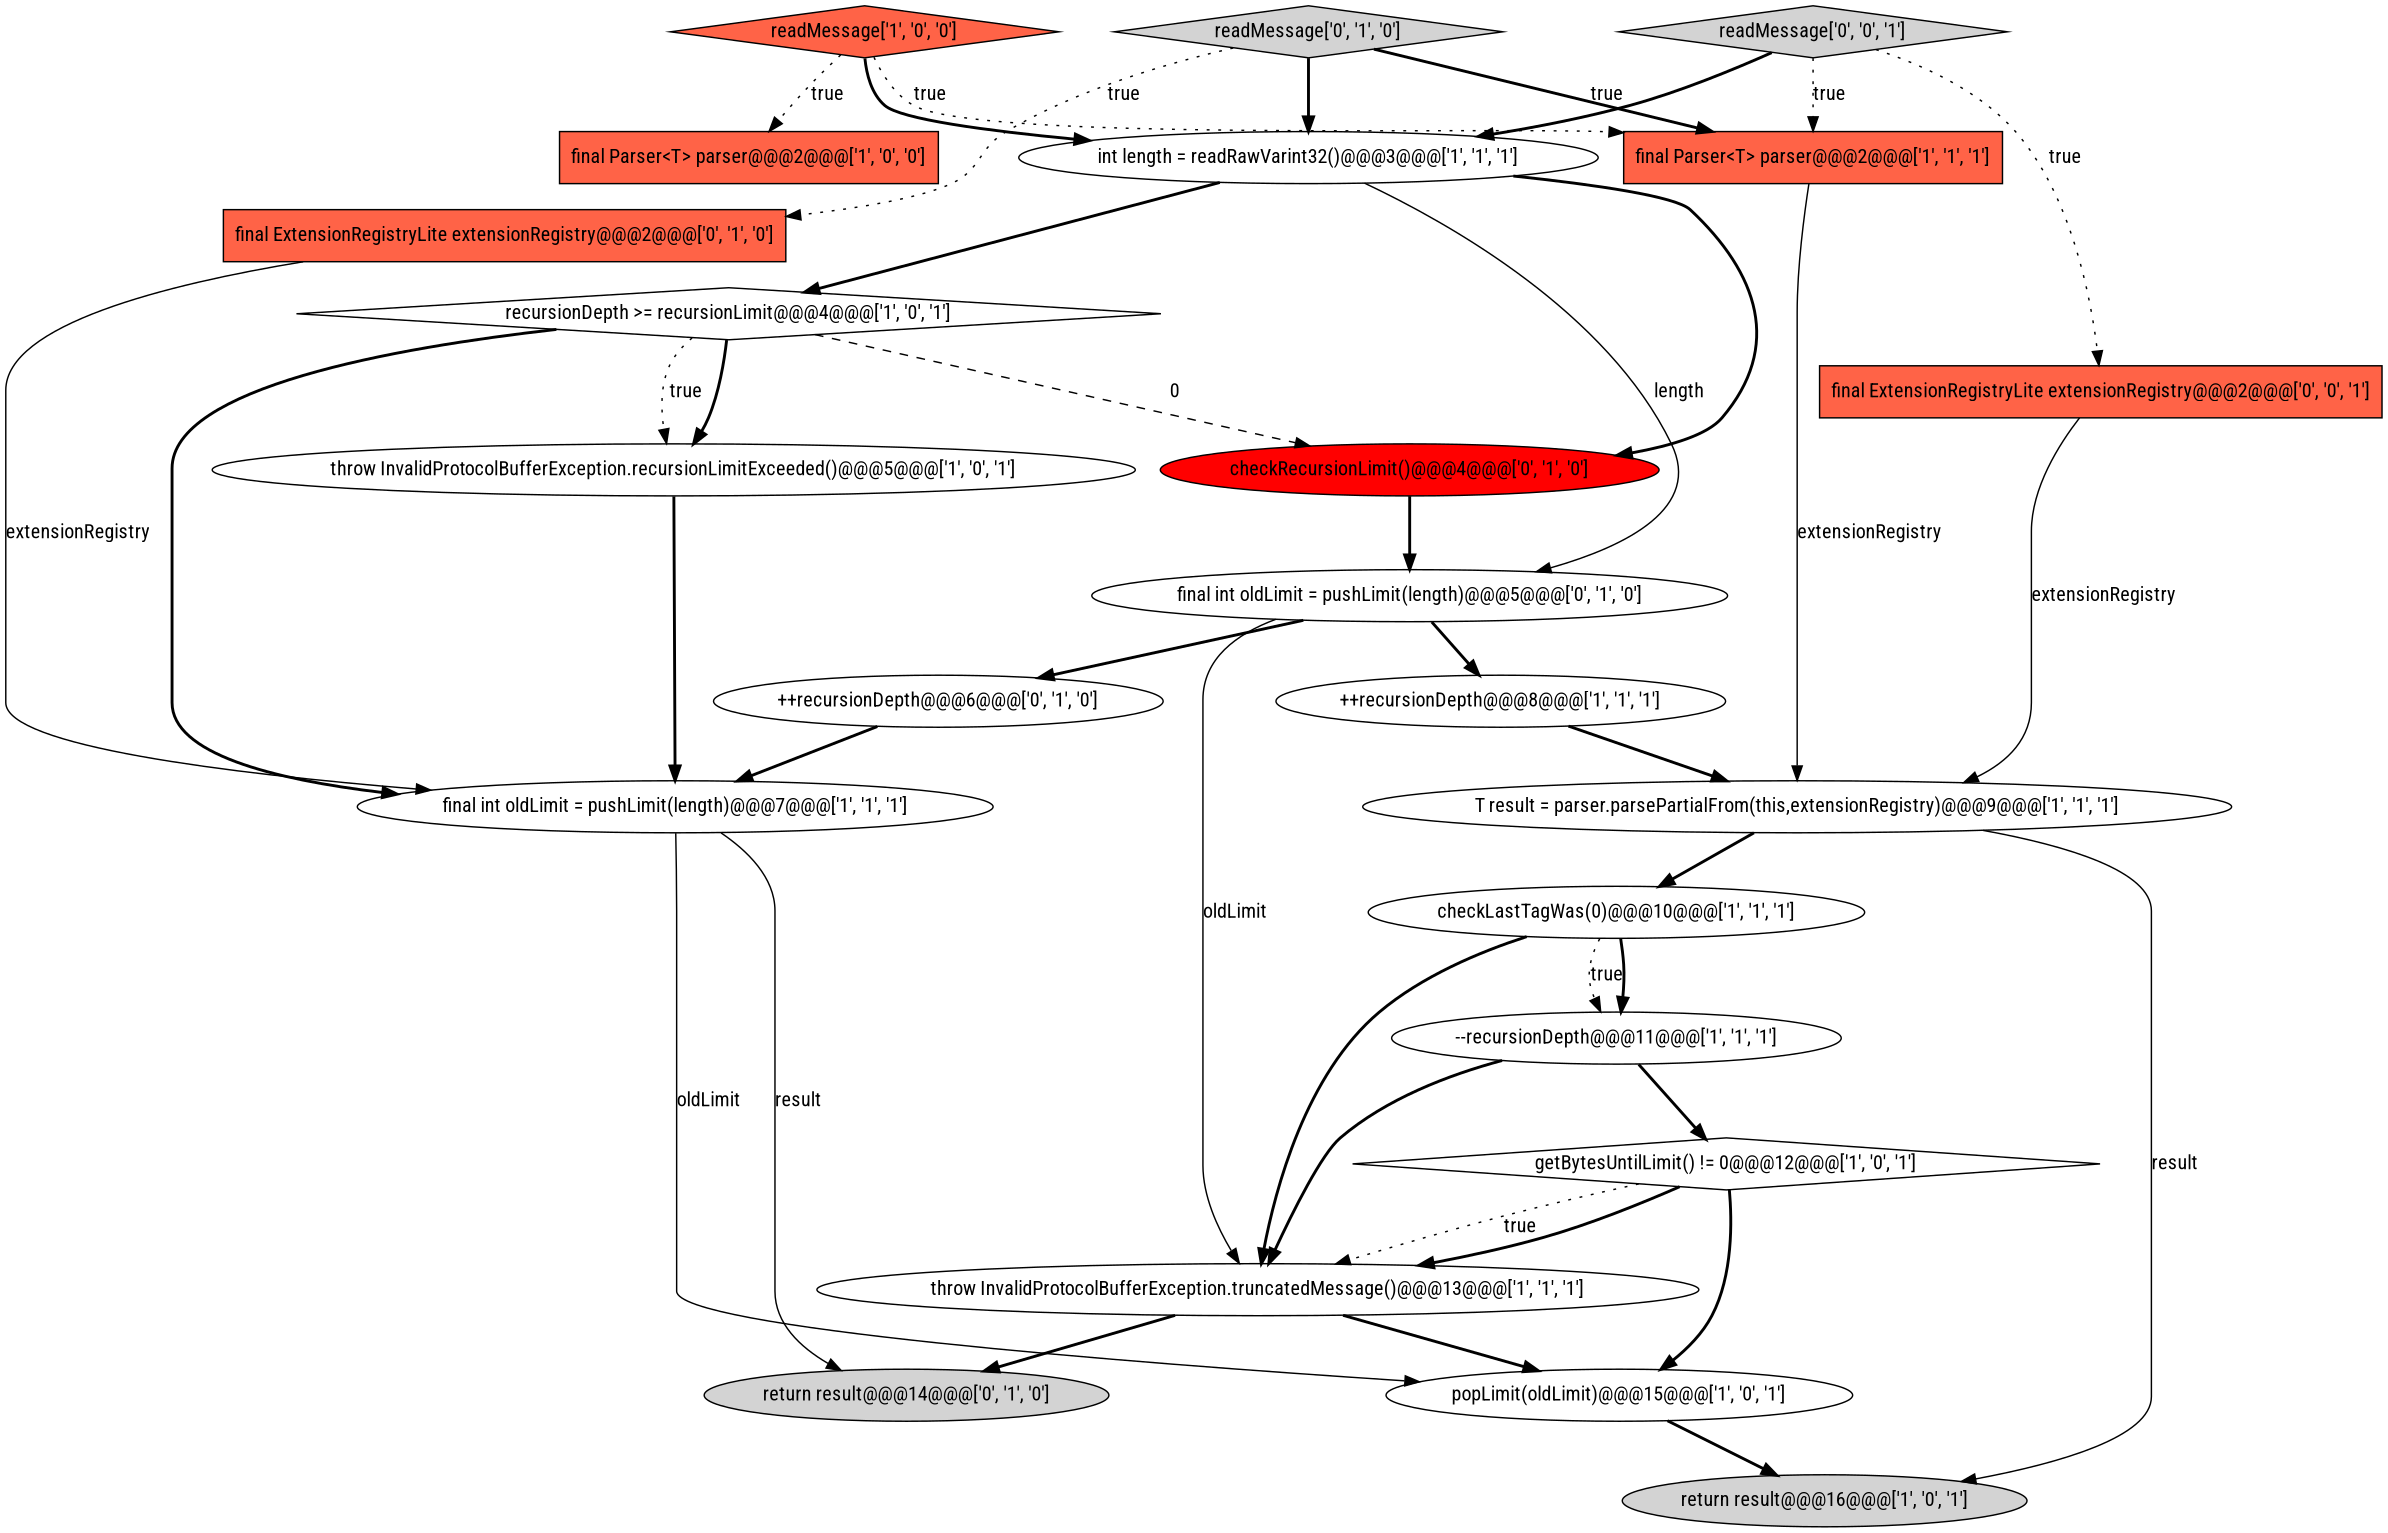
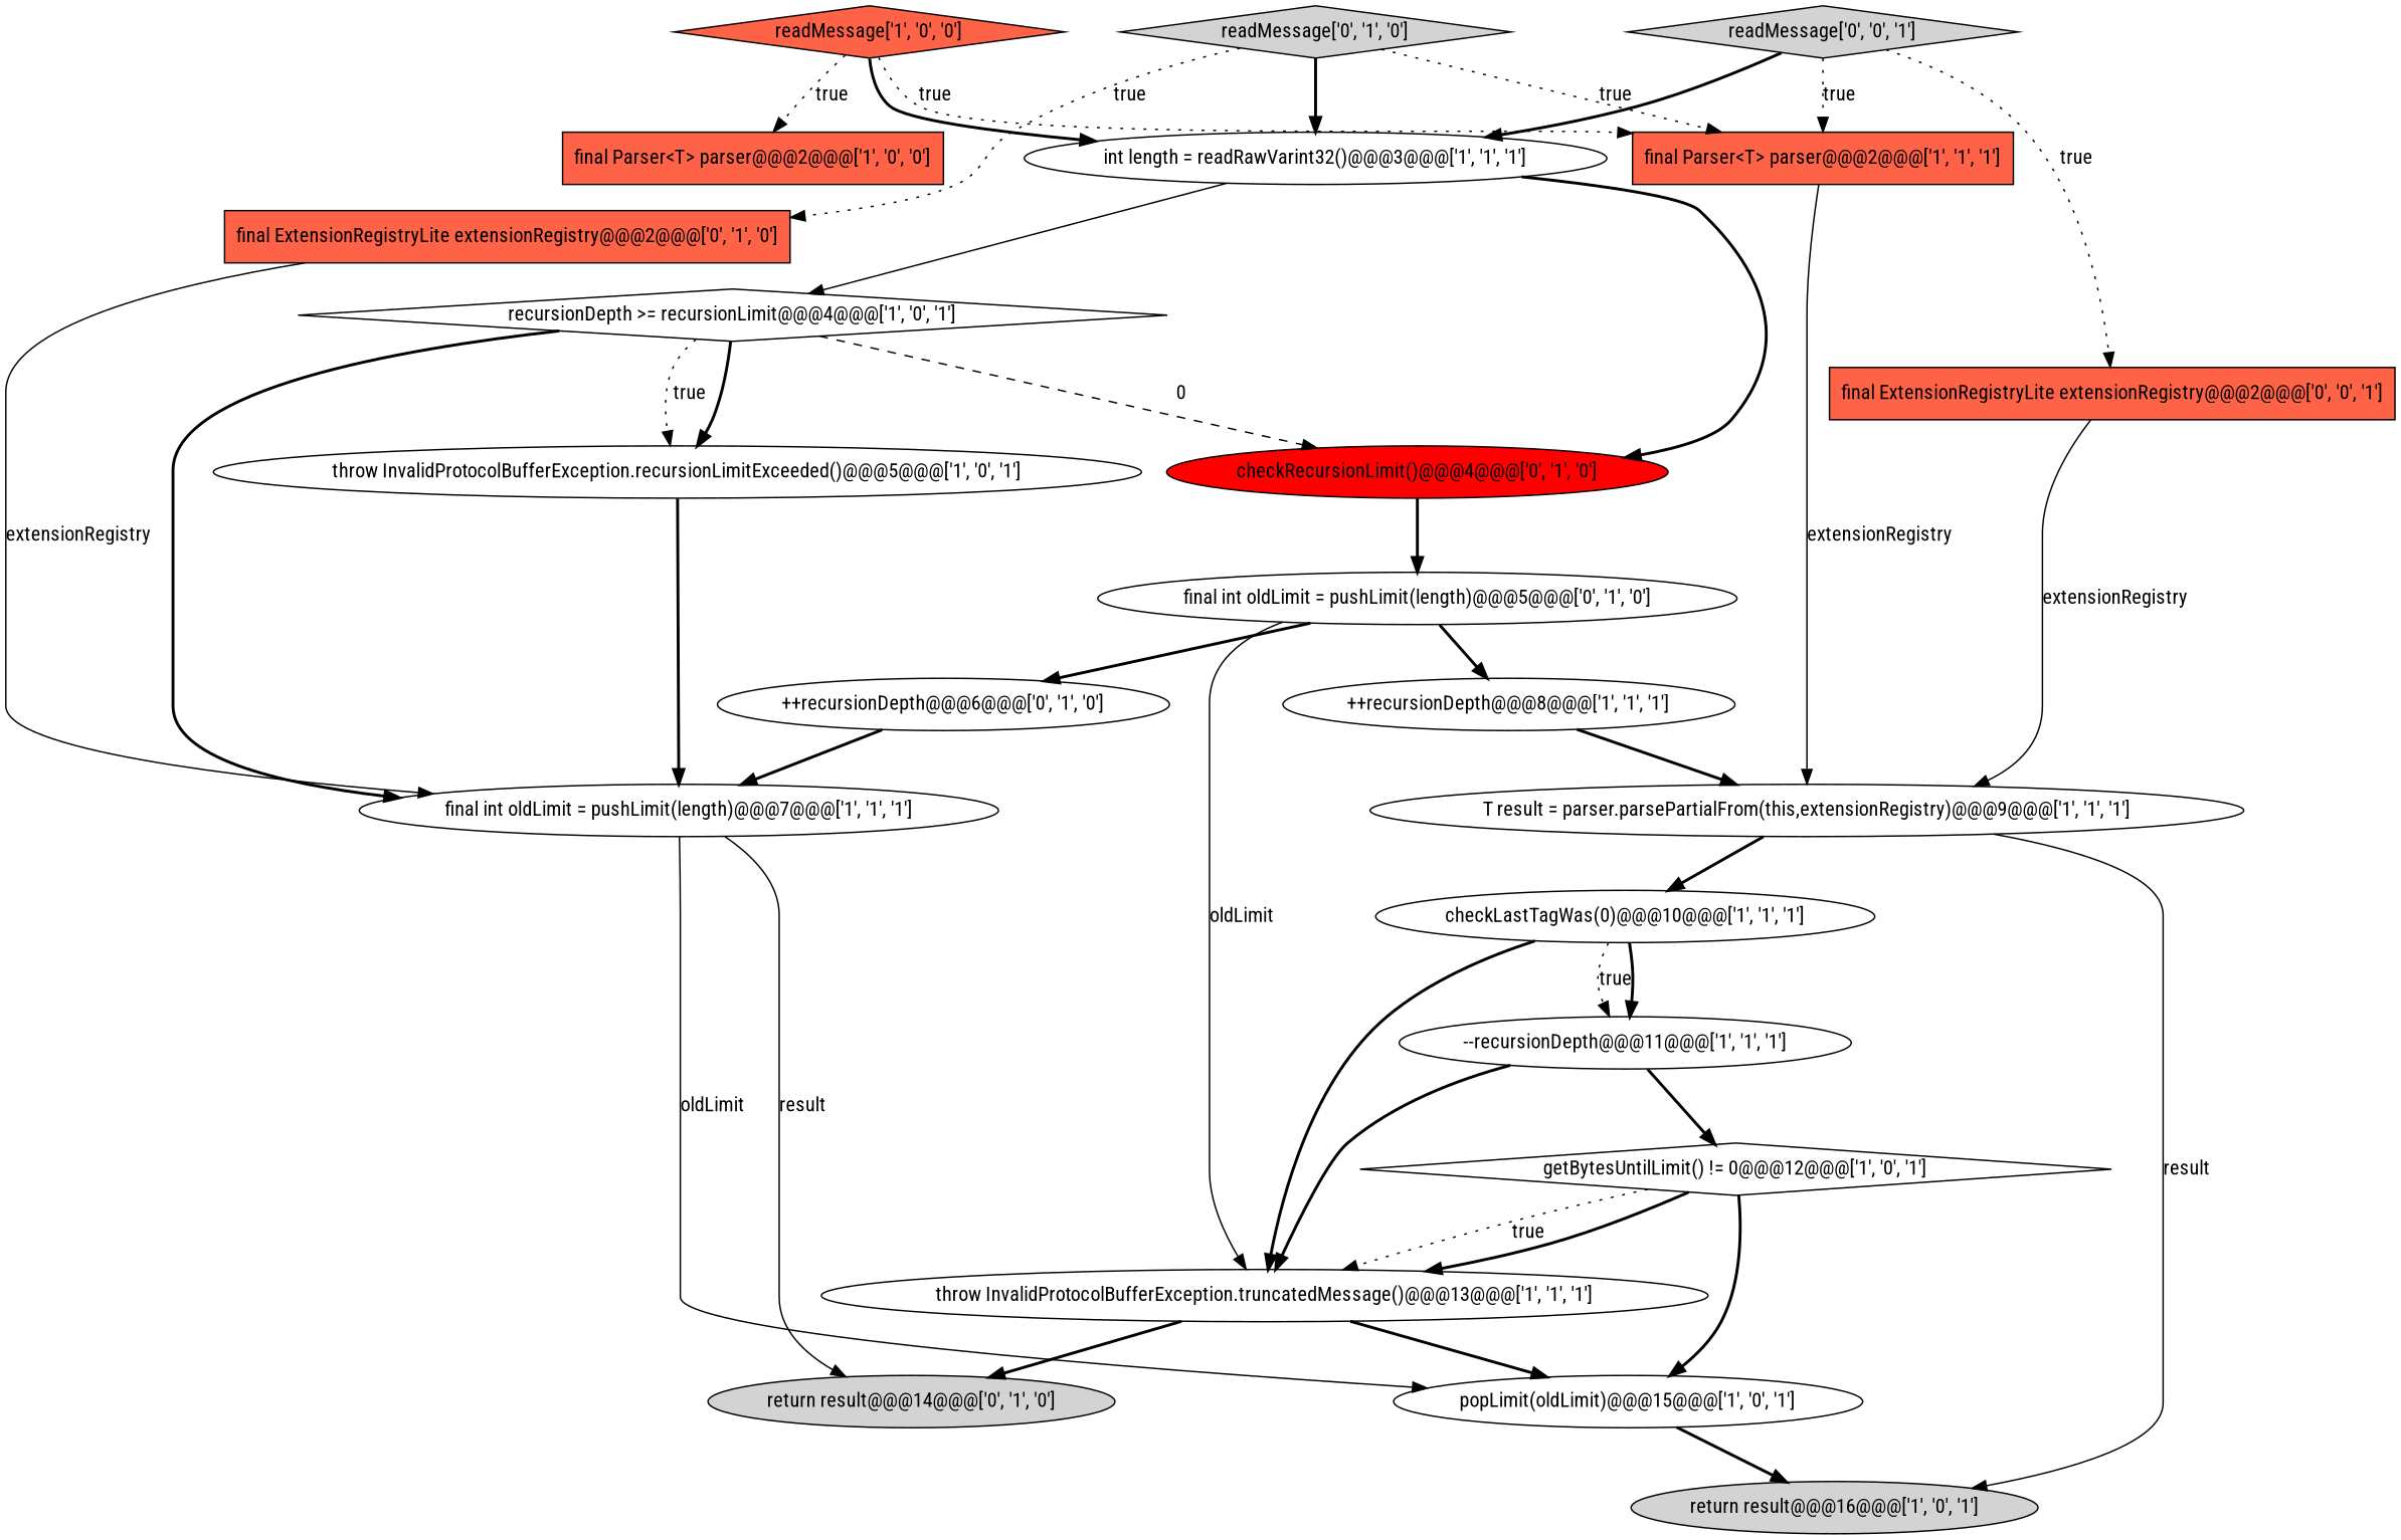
  digraph {
    fontname="Roboto Condensed"
    node [fillcolor=white fontname="Roboto Condensed" shape=ellipse style=filled]
    edge [fontname="Roboto Condensed" style=bold]
    n1 [fillcolor=tomato label="readMessage['1', '0', '0']" shape=diamond]
    n2 [fillcolor=tomato label="final Parser<T> parser@@@2@@@['1', '1', '1']" shape=box]
    n3 [fillcolor=tomato label="final Parser<T> parser@@@2@@@['1', '0', '0']" shape=box]
    n4 [label="int length = readRawVarint32()@@@3@@@['1', '1', '1']"]
    n5 [label="T result = parser.parsePartialFrom(this,extensionRegistry)@@@9@@@['1', '1', '1']"]
    n6 [label="recursionDepth >= recursionLimit@@@4@@@['1', '0', '1']" shape=diamond]
    n7 [fillcolor=red label="checkRecursionLimit()@@@4@@@['0', '1', '0']"]
    n8 [label="final int oldLimit = pushLimit(length)@@@5@@@['0', '1', '0']"]
    n9 [fillcolor=lightgray label="return result@@@16@@@['1', '0', '1']"]
    n10 [label="checkLastTagWas(0)@@@10@@@['1', '1', '1']"]
    n11 [fillcolor=lightgray label="readMessage['0', '1', '0']" shape=diamond]
    n12 [fillcolor=tomato label="final ExtensionRegistryLite extensionRegistry@@@2@@@['0', '1', '0']" shape=box]
    n13 [label="final int oldLimit = pushLimit(length)@@@7@@@['1', '1', '1']"]
    n14 [label="popLimit(oldLimit)@@@15@@@['1', '0', '1']"]
    n15 [label="throw InvalidProtocolBufferException.truncatedMessage()@@@13@@@['1', '1', '1']"]
    n16 [label="--recursionDepth@@@11@@@['1', '1', '1']"]
    n17 [fillcolor=lightgray label="return result@@@14@@@['0', '1', '0']"]
    n18 [label="getBytesUntilLimit() != 0@@@12@@@['1', '0', '1']" shape=diamond]
    n19 [label="throw InvalidProtocolBufferException.recursionLimitExceeded()@@@5@@@['1', '0', '1']"]
    n20 [label="++recursionDepth@@@8@@@['1', '1', '1']"]
    n21 [label="++recursionDepth@@@6@@@['0', '1', '0']"]
    n22 [fillcolor=tomato label="final ExtensionRegistryLite extensionRegistry@@@2@@@['0', '0', '1']" shape=box]
    n23 [fillcolor=lightgray label="readMessage['0', '0', '1']" shape=diamond]
    n1 -> n2 [label=true style=dotted]
    n1 -> n3 [label=true style=dotted]
    n1 -> n4
    n2 -> n5 [label=extensionRegistry style=solid]
-   n4 -> n6
+   n4 -> n6 [style=solid]
    n4 -> n7
-   n4 -> n8 [label=length style=solid]
    n5 -> n9 [label=result style=solid]
    n5 -> n10
    n6 -> n7 [label=0 style=dashed]
    n6 -> n13
    n6 -> n19
    n6 -> n19 [label=true style=dotted]
    n7 -> n8
    n8 -> n15 [label=oldLimit style=solid]
    n8 -> n20
    n8 -> n21
    n10 -> n15
    n10 -> n16 [label=true style=dotted]
    n10 -> n16
-   n11 -> n2 [label=true]
+   n11 -> n2 [label=true style=dotted]
    n11 -> n4
    n11 -> n12 [label=true style=dotted]
    n12 -> n13 [label=extensionRegistry style=solid]
    n13 -> n14 [label=oldLimit style=solid]
    n13 -> n17 [label=result style=solid]
    n14 -> n9
    n15 -> n14
    n15 -> n17
    n16 -> n15
    n16 -> n18
    n18 -> n14
    n18 -> n15
    n18 -> n15 [label=true style=dotted]
    n19 -> n13
    n20 -> n5
    n21 -> n13
    n22 -> n5 [label=extensionRegistry style=solid]
    n23 -> n2 [label=true style=dotted]
    n23 -> n4
    n23 -> n22 [label=true style=dotted]
  }
